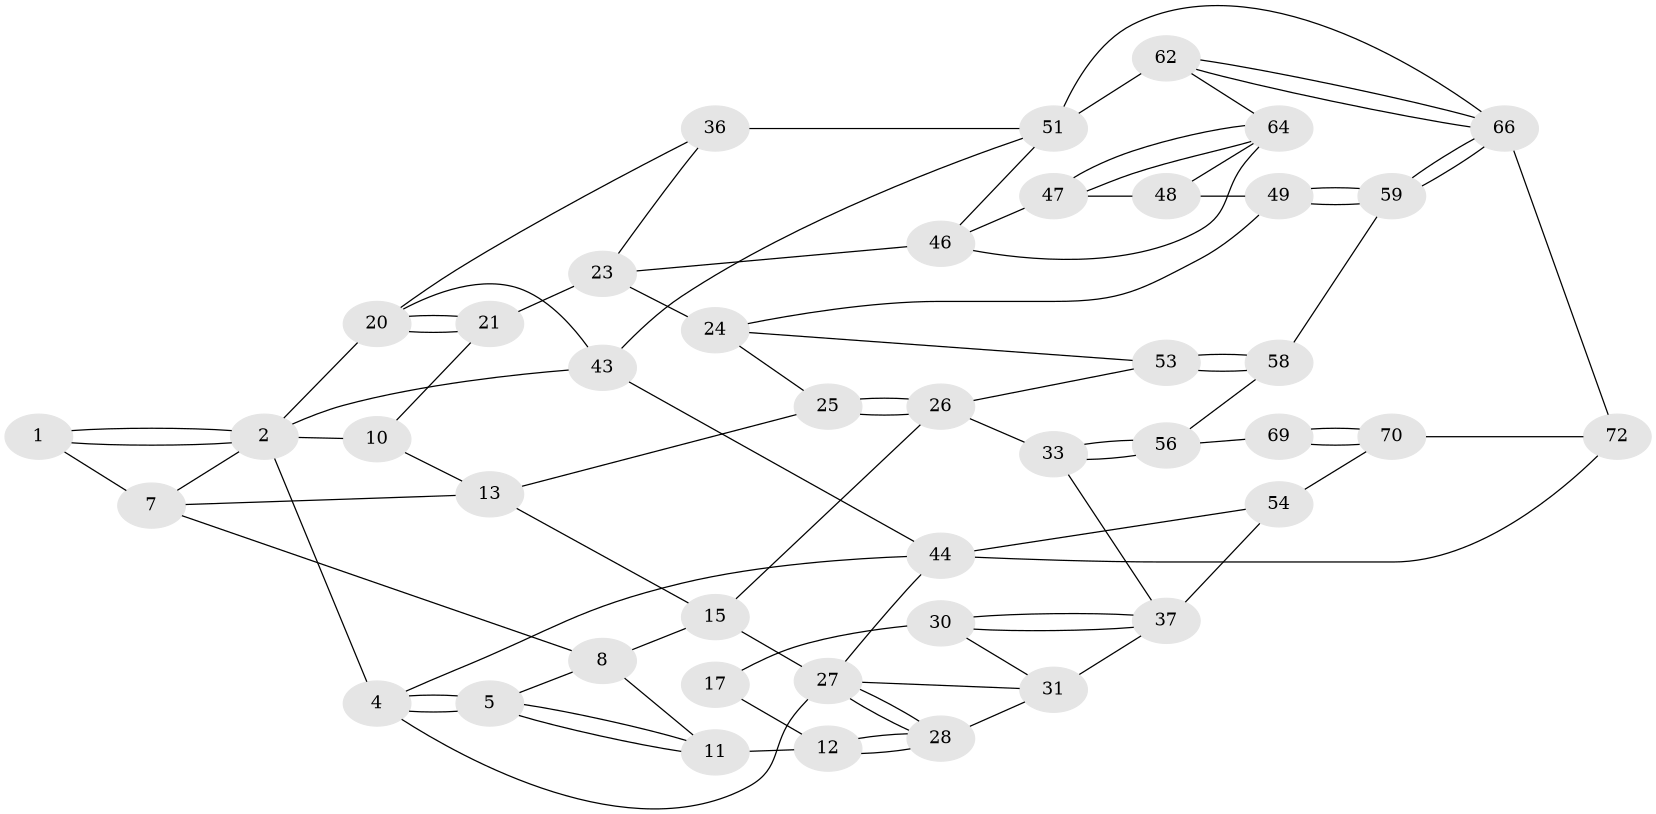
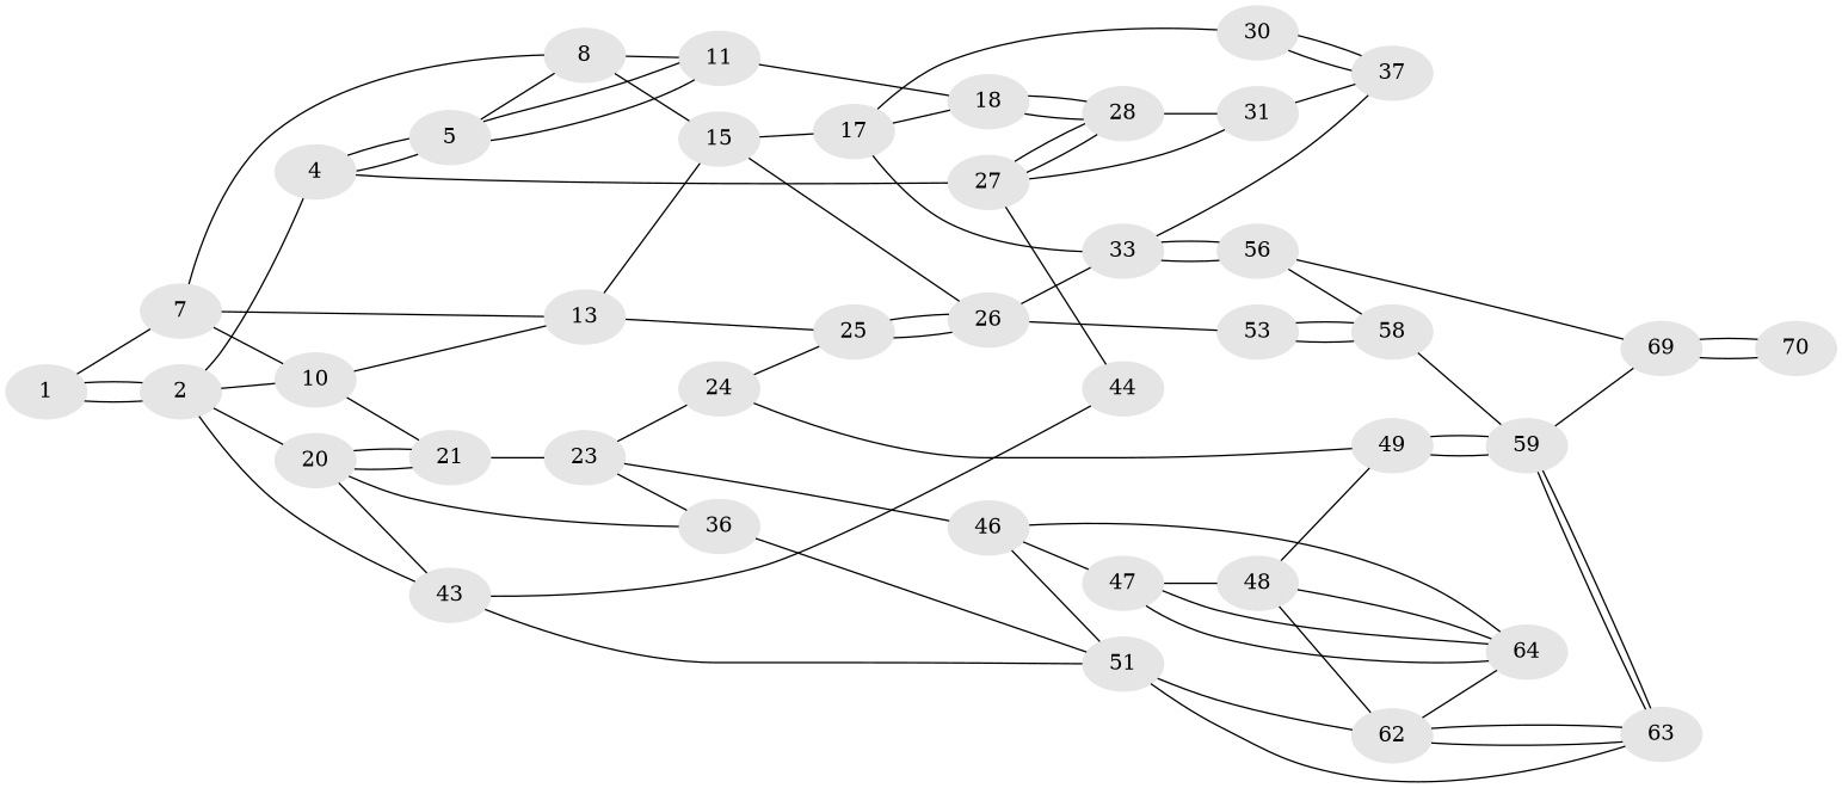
  graph {
    rankdir=LR
    node [color=gray90 style=filled]
    2 [super="+3"]
    1
    7 [super="+9"]
    4
    10 [super="+19"]
    20 [super="+40"]
    43 [super="+68"]
    8 [super="+12"]
    13 [super="+14"]
    5 [super="+6"]
    27 [super="+36"]
    44 [super="+45"]
    21 [super="+22"]
    n14 [label=36 super="+39"]
    51 [super="+66"]
    11
    28
    31 [super="+35"]
-   54 [super="+55"]
-   72 [super="+74"]
    15 [super="+16"]
-   18 [label=12]
+   18
    25
    17 [super="+29"]
    26 [super="+32"]
    23 [super="+41"]
    30
    33 [super="+34"]
    53
    37 [super="+42"]
    56 [super="+57"]
    24 [super="+50"]
    46 [super="+52"]
    49
    47
    64 [super="+65"]
    59 [super="+60"]
    58
    69
    70 [super="+71"]
-   63 [super="+73" label=66]
+   63 [super="+73"]
    62 [super="+67"]
    48 [super="+61"]
    2 -- 4
    2 -- 10
    2 -- 20
    2 -- 43
    1 -- 2
    1 -- 2
    1 -- 7
-   7 -- 2
+   7 -- 10
    7 -- 8
    7 -- 13
    4 -- 5
    4 -- 5
    4 -- 27
-   4 -- 44
    10 -- 13
    10 -- 21
    20 -- 43
    20 -- 21
    20 -- 21
    20 -- n14
    43 -- 44
    43 -- 51
    8 -- 11
    8 -- 15
    13 -- 15
    13 -- 25
    5 -- 8
    5 -- 11
    5 -- 11
    27 -- 44
    27 -- 28
    27 -- 28
    27 -- 31
-   44 -- 54
-   44 -- 72
    21 -- 23
    n14 -- 51
    51 -- 63
    51 -- 62
    11 -- 18
    28 -- 31
    31 -- 37
-   54 -- 70
-   15 -- 27
+   15 -- 17
    15 -- 26
    18 -- 28
    18 -- 28
    25 -- 26
    25 -- 26
    17 -- 18
    17 -- 30
+   17 -- 33
    26 -- 33
    26 -- 53
    23 -- n14
    23 -- 24
    23 -- 46
-   30 -- 31
    30 -- 37
    30 -- 37
    33 -- 37
    33 -- 56
    33 -- 56
    53 -- 58
    53 -- 58
-   37 -- 54
    56 -- 58
    56 -- 69
    24 -- 25
-   24 -- 53
    24 -- 49
    46 -- 51
    46 -- 47
    46 -- 64
    49 -- 59
    49 -- 59
    47 -- 64
    47 -- 64
    47 -- 48
+   59 -- 69
    59 -- 63
    59 -- 63
    58 -- 59
    69 -- 70
    69 -- 70
-   70 -- 72 [weight=2]
-   63 -- 72
    62 -- 64
    62 -- 63
    62 -- 63
    48 -- 49
    48 -- 64
+   48 -- 62
  }
